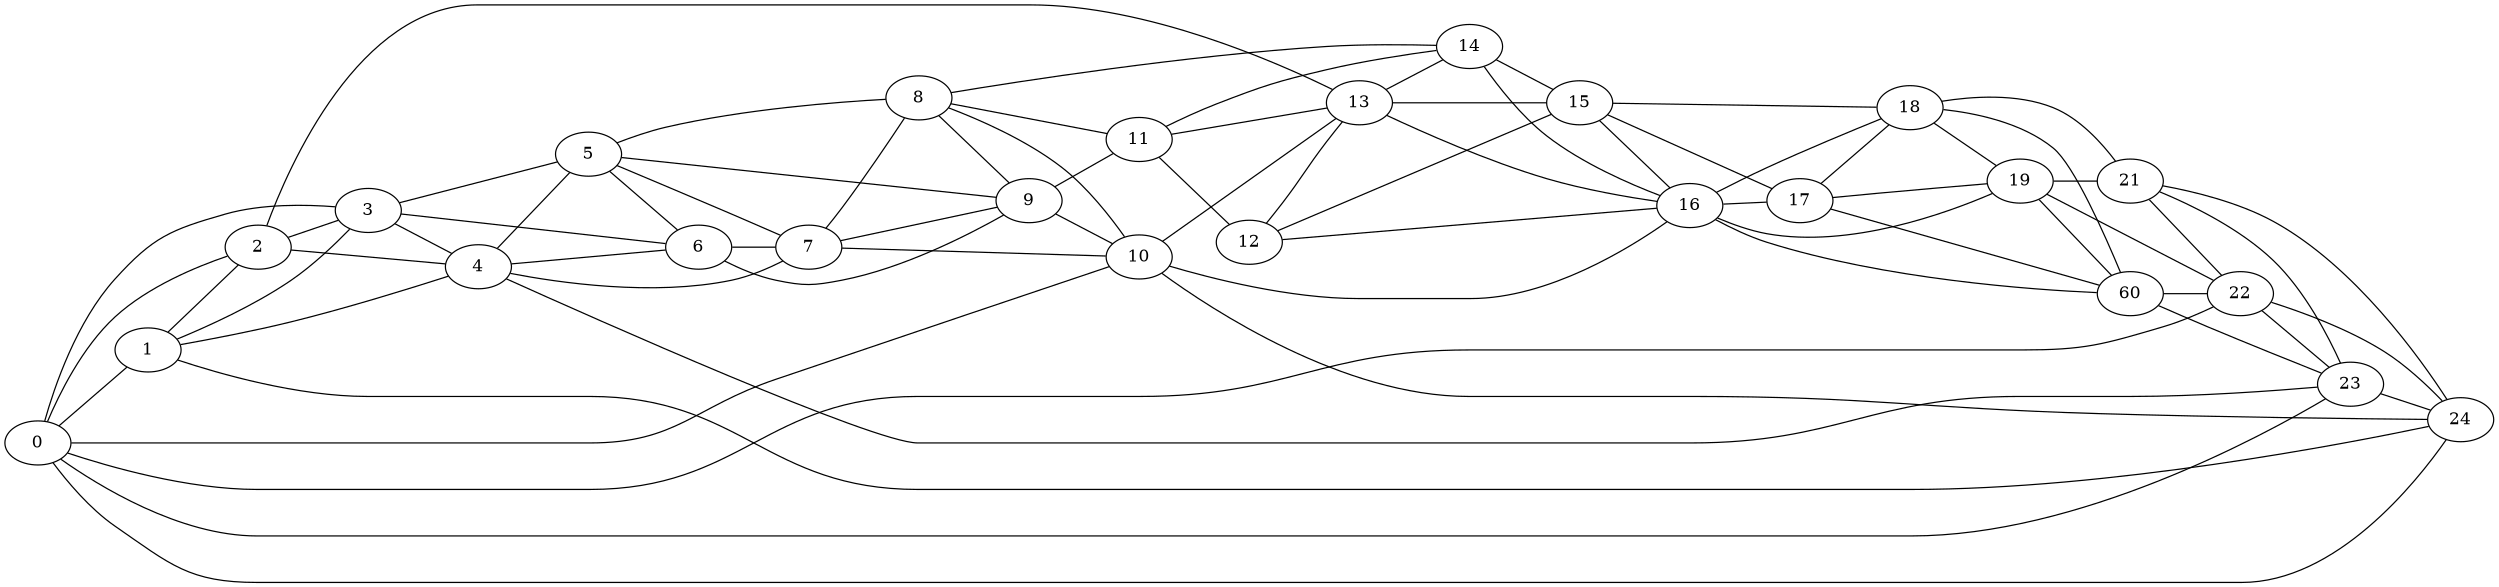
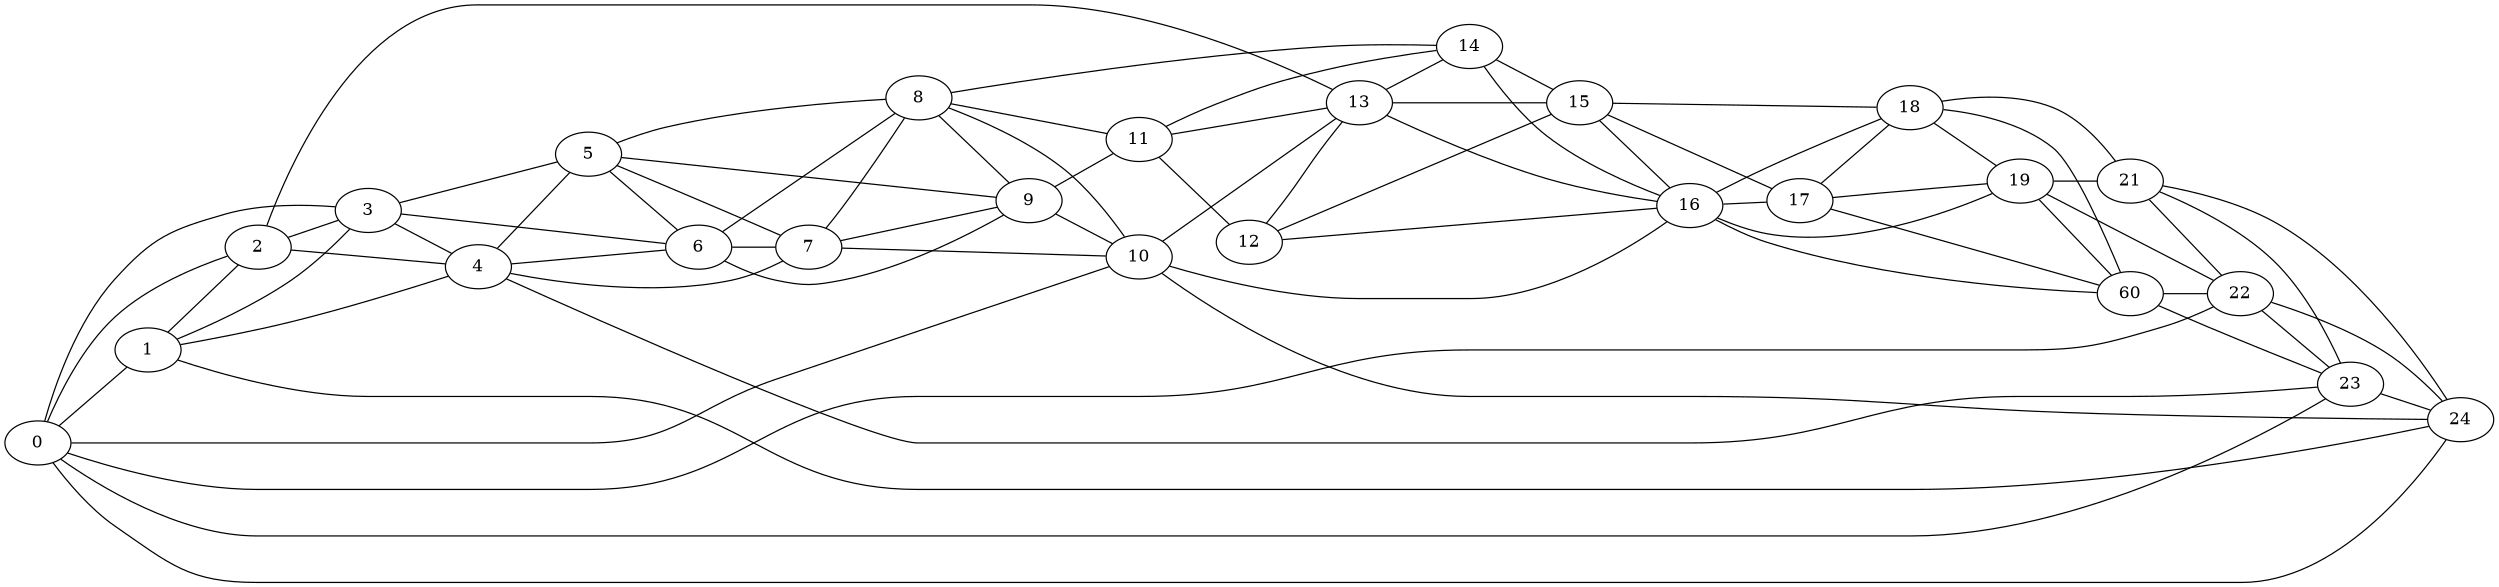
  strict graph {
    rankdir=LR
    edge [is_available=True prob=1.0]
    0
    1
    2
    3
    10
    22
    23
    24
    4
    13
    5
    6
    16
    7
    14
    15
    8
    9
    11
    12
    17
    18
    19
    n24 [label=60]
    21
    0 -- 1
    0 -- 2 [prob=0.402729064522]
    0 -- 3 [prob=0.985753660622]
    0 -- 10 [prob=0.666400277404]
    0 -- 22 [prob=0.337720083646]
    0 -- 23 [prob=0.255504384938]
    0 -- 24 [prob=0.227054697707]
    1 -- 2 [prob=0.856318277504]
    1 -- 3
    1 -- 24 [prob=0.23762810514]
    1 -- 4
    2 -- 3 [prob=0.780400711671]
    2 -- 4 [prob=0.623264691899]
    2 -- 13 [prob=0.801038487459]
    3 -- 4
    3 -- 5 [prob=0.274136137269]
    3 -- 6 [prob=0.46875036489]
    10 -- 24 [prob=0.498537444764]
    10 -- 13 [prob=0.0122536150105]
    10 -- 16 [prob=0.667966329856]
    22 -- 23 [prob=0.570449698343]
    22 -- 24 [prob=0.905476918085]
    23 -- 24 [prob=0.217758215856]
    4 -- 23
    4 -- 5 [prob=0.75546056741]
    4 -- 6
    4 -- 7
    13 -- 16 [prob=0.238801013793]
    13 -- 14 [prob=0.701312123913]
    13 -- 15 [prob=0.532634253975]
    5 -- 6 [prob=0.142990748683]
    5 -- 7
    5 -- 8 [prob=0.528523246887]
    5 -- 9 [prob=0.247448925339]
    6 -- 7 [prob=0.801973358229]
+   6 -- 8 [prob=0.377496094687]
    6 -- 9 [prob=0.301157469925]
    16 -- 17
    16 -- 18 [prob=0.360674002679]
    16 -- 19
    16 -- n24 [prob=0.975050588263]
    7 -- 10 [prob=0.173337650404]
    7 -- 8 [prob=0.959078265]
    7 -- 9 [prob=0.160287548217]
    14 -- 16
    14 -- 15 [prob=0.65144969498]
    15 -- 16 [prob=0.86761232356]
    15 -- 17 [prob=0.80544410404]
    15 -- 18
    8 -- 10 [prob=0.713931965515]
    8 -- 14 [prob=0.411967582218]
    8 -- 9 [prob=0.538127155774]
    8 -- 11
    9 -- 10 [prob=0.266850340317]
    9 -- 11 [prob=0.2656552287]
    11 -- 13 [prob=0.531177254275]
    11 -- 14
    11 -- 12 [prob=0.76099363035]
    12 -- 13 [prob=0.678926452951]
    12 -- 16 [prob=0.951230674428]
    12 -- 15 [prob=0.0230454880285]
    17 -- 18 [prob=0.949986205075]
    17 -- 19 [prob=0.87935074241]
    17 -- n24 [prob=0.336801993953]
    18 -- 19
    18 -- n24 [prob=0.167593315301]
    18 -- 21
    19 -- 22 [prob=0.659593615011]
    19 -- n24 [prob=0.569217663601]
    19 -- 21
    n24 -- 22 [prob=0.0313887137239]
    n24 -- 23
    21 -- 22 [prob=0.33595517449]
    21 -- 23 [prob=0.846977824508]
    21 -- 24
  }
